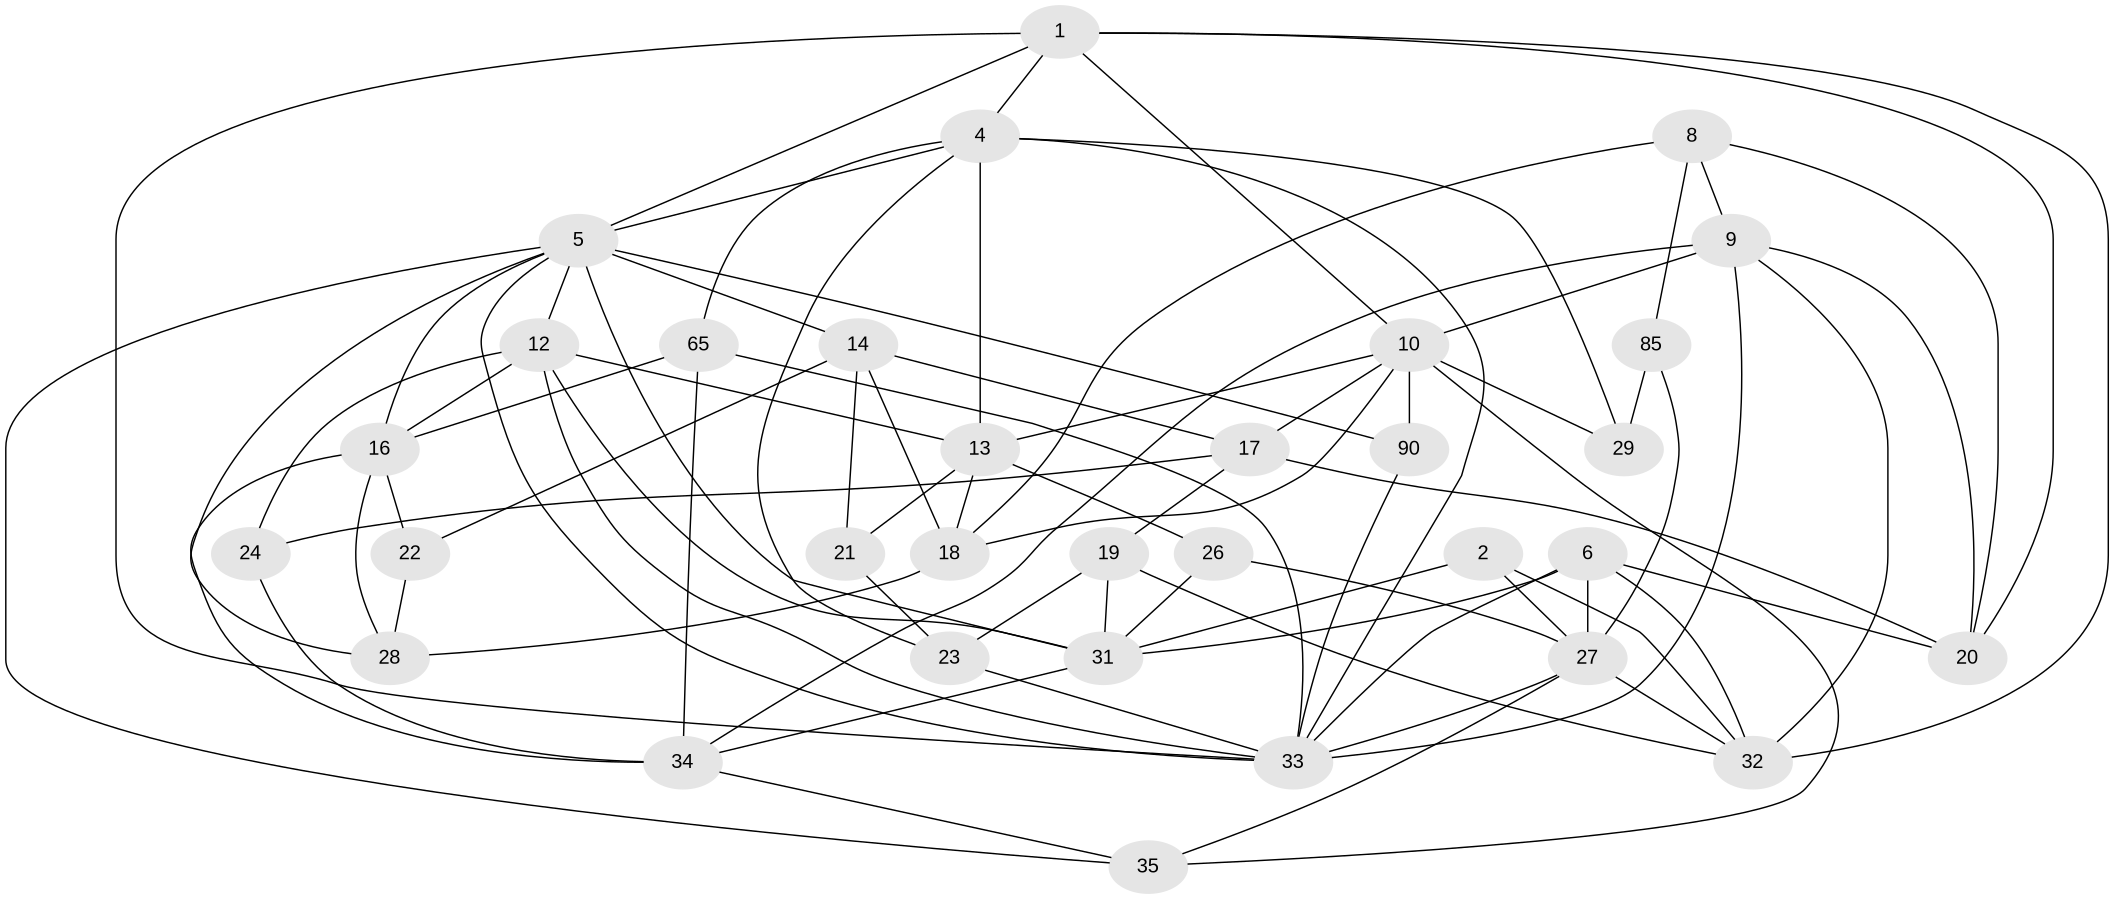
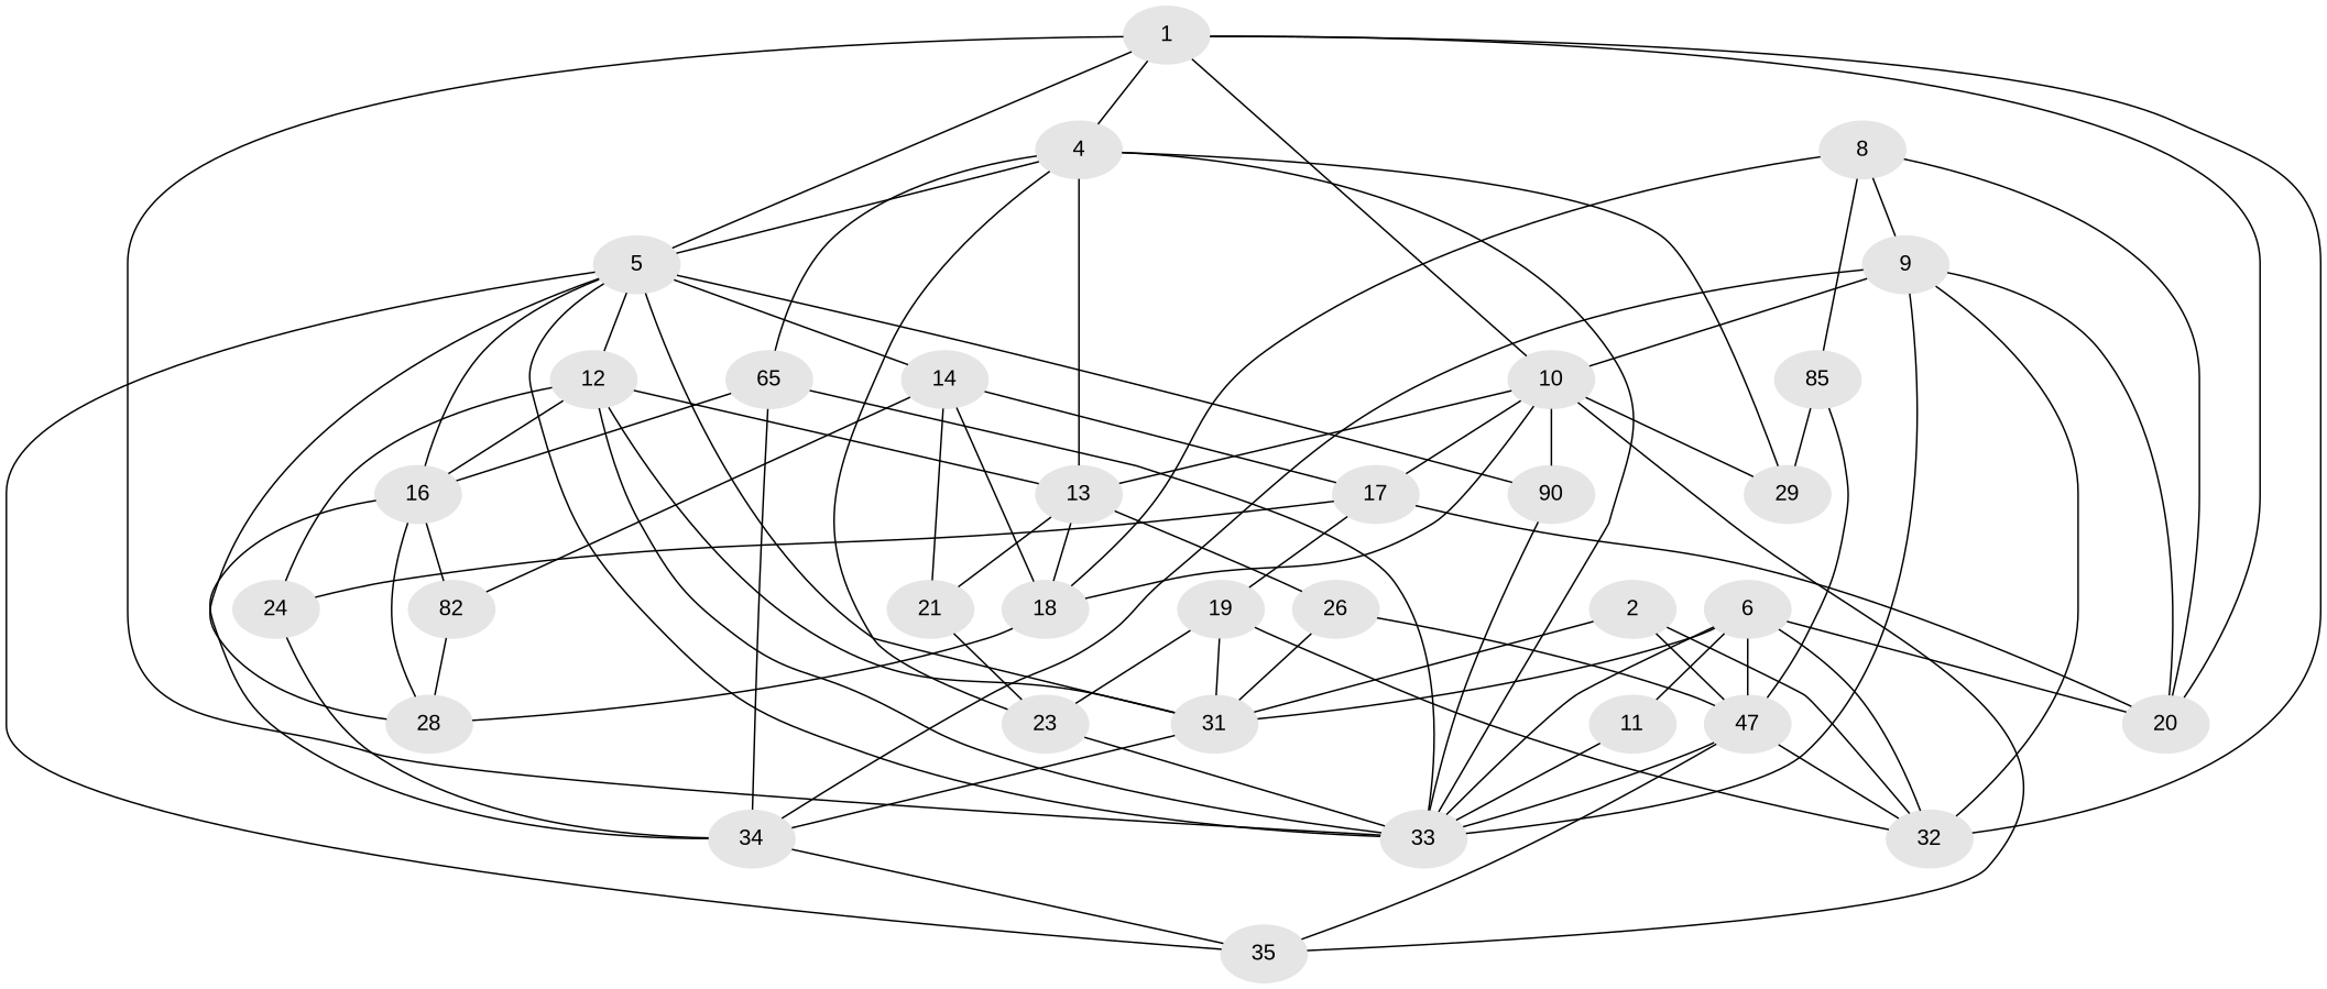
  graph {
    fontname="Liberation Sans"
    node [color=gray90 fontname="Liberation Sans" style=filled]
    edge [fontname="Liberation Sans" weight=1.0]
    1
    4
    5
    10
    20
    32
    33
    13
    n9 [label=65]
    23
    29
    31
    16
    12
    14
    28
    n17 [label=90]
    35
    18
    17
    2
-   27
+   27 [label=47]
    34
-   22
+   22 [label=82]
    19
    26
    21
    24
    6
+   11
    8
    9
    n33 [label=85]
    1 -- 4
    1 -- 5
    1 -- 10
    1 -- 20
    1 -- 32 [weight=2.0]
    1 -- 33
    4 -- 5
    4 -- 33
    4 -- 13
    4 -- n9
    4 -- 23
    4 -- 29
    5 -- 33
    5 -- 31
    5 -- 16
    5 -- 12
    5 -- 14
    5 -- 28
    5 -- n17
    5 -- 35
    10 -- 13
    10 -- 29
    10 -- n17
    10 -- 35
    10 -- 18
    10 -- 17
    13 -- 18
    13 -- 26
    13 -- 21 [weight=2.0]
    n9 -- 33
    n9 -- 16
    n9 -- 34
    23 -- 33
    31 -- 34
    16 -- 28
    16 -- 34
    16 -- 22
    12 -- 33
    12 -- 13
    12 -- 31
    12 -- 16
    12 -- 24 [weight=2.0]
    14 -- 18
    14 -- 17
    14 -- 22 [weight=2.0]
    14 -- 21
    n17 -- 33
    18 -- 28
    17 -- 20
    17 -- 19 [weight=2.0]
    17 -- 24
    2 -- 32
    2 -- 31
    2 -- 27 [weight=2.0]
    27 -- 32
    27 -- 33
    27 -- 35
    34 -- 35
    22 -- 28
    19 -- 32
    19 -- 23
    19 -- 31
    26 -- 31
    26 -- 27 [weight=2.0]
    21 -- 23
    24 -- 34
    6 -- 20
    6 -- 32
    6 -- 33
    6 -- 31
    6 -- 27
+   6 -- 11
+   11 -- 33
    8 -- 20
    8 -- 18
    8 -- 9
    8 -- n33
    9 -- 10 [weight=2.0]
    9 -- 20
    9 -- 32
    9 -- 33
    9 -- 34
    n33 -- 29
    n33 -- 27
  }
